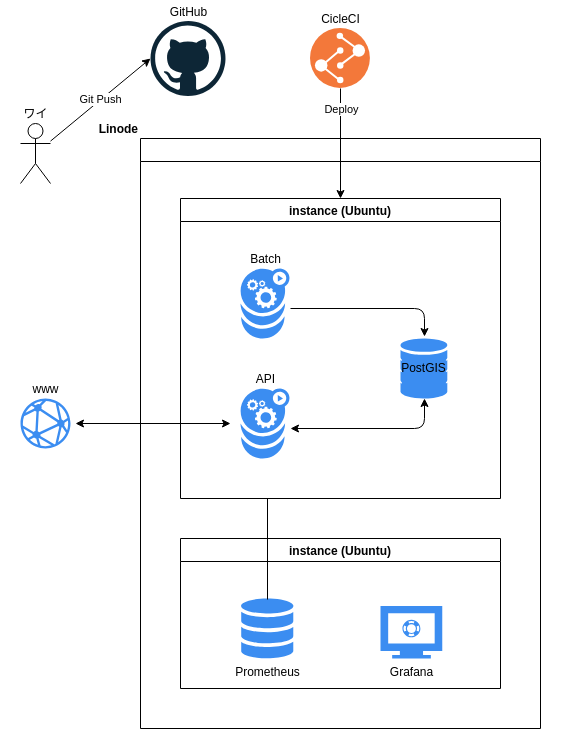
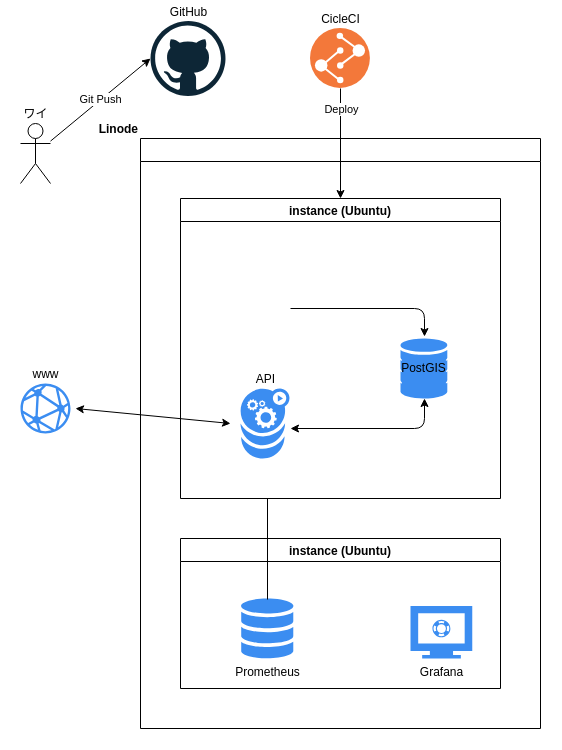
  <mxCell id="0" />
  <mxCell id="1" parent="0" />
  <mxCell id="2" value="Linode" style="swimlane;labelPosition=left;verticalLabelPosition=top;align=right;verticalAlign=bottom;" vertex="1" parent="1"><mxGeometry x="140" y="138" width="400" height="590" as="geometry" /></mxCell>
  <mxCell id="3" value="instance (Ubuntu)" style="swimlane;" vertex="1" parent="2"><mxGeometry x="40" y="60" width="320" height="300" as="geometry" /></mxCell>
  <mxCell id="4" value="" style="endArrow=classic;startArrow=classic;html=1;entryX=0.513;entryY=1;entryDx=0;entryDy=0;entryPerimeter=0;" edge="1" parent="3" target="6"><mxGeometry width="50" height="50" relative="1" as="geometry"><mxPoint x="110" y="230" as="sourcePoint" /><mxPoint x="210" y="150" as="targetPoint" /><Array as="points"><mxPoint x="244" y="230" /></Array></mxGeometry></mxCell>
  <mxCell id="5" value="" style="endArrow=classic;html=1;entryX=0.513;entryY=-0.033;entryDx=0;entryDy=0;entryPerimeter=0;" edge="1" parent="3" target="6"><mxGeometry width="50" height="50" relative="1" as="geometry"><mxPoint x="110" y="110" as="sourcePoint" /><mxPoint x="230" y="60" as="targetPoint" /><Array as="points"><mxPoint x="244" y="110" /></Array></mxGeometry></mxCell>
  <mxCell id="6" value="PostGIS" style="sketch=0;html=1;aspect=fixed;strokeColor=none;shadow=0;align=center;verticalAlign=middle;fillColor=#3B8DF1;shape=mxgraph.gcp2.database_2;fontColor=#000000;labelPosition=center;verticalLabelPosition=middle;" vertex="1" parent="3"><mxGeometry x="220" y="140" width="46.8" height="60" as="geometry" /></mxCell>
- <mxCell id="7" value="Batch" style="sketch=0;html=1;aspect=fixed;strokeColor=none;shadow=0;align=center;verticalAlign=bottom;fillColor=#3B8DF1;shape=mxgraph.gcp2.service;fontColor=#000000;labelPosition=center;verticalLabelPosition=top;" vertex="1" parent="3"><mxGeometry x="60" y="70" width="49" height="70" as="geometry" /></mxCell>
  <mxCell id="8" value="API" style="sketch=0;html=1;aspect=fixed;strokeColor=none;shadow=0;align=center;verticalAlign=bottom;fillColor=#3B8DF1;shape=mxgraph.gcp2.service;fontColor=#000000;labelPosition=center;verticalLabelPosition=top;" vertex="1" parent="3"><mxGeometry x="60" y="190" width="49" height="70" as="geometry" /></mxCell>
  <mxCell id="9" value="instance (Ubuntu)" style="swimlane;" vertex="1" parent="2"><mxGeometry x="40" y="400" width="320" height="150" as="geometry" /></mxCell>
- <mxCell id="10" value="Grafana" style="sketch=0;html=1;aspect=fixed;strokeColor=none;shadow=0;align=center;verticalAlign=top;fillColor=#3B8DF1;shape=mxgraph.gcp2.monitor;fontColor=#000000;labelPosition=center;verticalLabelPosition=bottom;" vertex="1" parent="9"><mxGeometry x="200" y="67.5" width="61.76" height="52.5" as="geometry" /></mxCell>
+ <mxCell id="10" value="Grafana" style="sketch=0;html=1;aspect=fixed;strokeColor=none;shadow=0;align=center;verticalAlign=top;fillColor=#3B8DF1;shape=mxgraph.gcp2.monitor;fontColor=#000000;labelPosition=center;verticalLabelPosition=bottom;" vertex="1" parent="9"><mxGeometry x="230" y="67.5" width="61.76" height="52.5" as="geometry" /></mxCell>
  <mxCell id="11" value="Prometheus" style="sketch=0;html=1;aspect=fixed;strokeColor=none;shadow=0;align=center;verticalAlign=top;fillColor=#3B8DF1;shape=mxgraph.gcp2.cloud_monitoring;fontColor=#000000;labelPosition=center;verticalLabelPosition=bottom;" vertex="1" parent="9"><mxGeometry x="60" y="60" width="54" height="60" as="geometry" /></mxCell>
  <mxCell id="12" value="" style="endArrow=none;html=1;fontColor=#000000;exitX=0.5;exitY=0.017;exitDx=0;exitDy=0;exitPerimeter=0;" edge="1" parent="2" source="11"><mxGeometry width="50" height="50" relative="1" as="geometry"><mxPoint x="230" y="330" as="sourcePoint" /><mxPoint x="127" y="360" as="targetPoint" /></mxGeometry></mxCell>
  <mxCell id="13" value="ワイ" style="shape=umlActor;verticalLabelPosition=top;verticalAlign=bottom;html=1;outlineConnect=0;labelPosition=center;align=center;" vertex="1" parent="1"><mxGeometry x="20" y="123" width="30" height="60" as="geometry" /></mxCell>
  <mxCell id="14" value="" style="endArrow=classic;html=1;" edge="1" parent="1" source="18" target="3"><mxGeometry width="50" height="50" relative="1" as="geometry"><mxPoint x="290" y="98" as="sourcePoint" /><mxPoint x="420" y="358" as="targetPoint" /></mxGeometry></mxCell>
  <mxCell id="15" value="Deploy" style="edgeLabel;html=1;align=center;verticalAlign=middle;resizable=0;points=[];" vertex="1" connectable="0" parent="14"><mxGeometry x="-0.546" y="-2" relative="1" as="geometry"><mxPoint x="2" y="-5" as="offset" /></mxGeometry></mxCell>
  <mxCell id="16" value="Git Push" style="endArrow=classic;html=1;entryX=0;entryY=0.5;entryDx=0;entryDy=0;entryPerimeter=0;" edge="1" parent="1" source="13"><mxGeometry width="50" height="50" relative="1" as="geometry"><mxPoint x="370" y="408" as="sourcePoint" /><mxPoint x="150" y="58" as="targetPoint" /></mxGeometry></mxCell>
  <mxCell id="17" value="GitHub" style="dashed=0;outlineConnect=0;html=1;align=center;labelPosition=center;verticalLabelPosition=top;verticalAlign=bottom;shape=mxgraph.weblogos.github" vertex="1" parent="1"><mxGeometry x="150" y="20.5" width="75" height="75" as="geometry" /></mxCell>
  <mxCell id="18" value="&lt;font color=&quot;#000000&quot;&gt;CicleCI&lt;/font&gt;" style="aspect=fixed;perimeter=ellipsePerimeter;html=1;align=center;shadow=0;dashed=0;fontColor=#4277BB;labelBackgroundColor=#ffffff;fontSize=12;spacingTop=3;image;image=img/lib/ibm/devops/build_test.svg;labelPosition=center;verticalLabelPosition=top;verticalAlign=bottom;" vertex="1" parent="1"><mxGeometry x="310" y="28" width="60" height="60" as="geometry" /></mxCell>
- <mxCell id="19" value="www" style="sketch=0;html=1;aspect=fixed;strokeColor=none;shadow=0;align=center;verticalAlign=bottom;fillColor=#3B8DF1;shape=mxgraph.gcp2.network;fontColor=#000000;labelPosition=center;verticalLabelPosition=top;" vertex="1" parent="1"><mxGeometry x="20" y="398" width="50" height="50" as="geometry" /></mxCell>
+ <mxCell id="19" value="www" style="sketch=0;html=1;aspect=fixed;strokeColor=none;shadow=0;align=center;verticalAlign=bottom;fillColor=#3B8DF1;shape=mxgraph.gcp2.network;fontColor=#000000;labelPosition=center;verticalLabelPosition=top;" vertex="1" parent="1"><mxGeometry x="20" y="383" width="50" height="50" as="geometry" /></mxCell>
  <mxCell id="20" value="" style="endArrow=classic;startArrow=classic;html=1;fontColor=#000000;entryX=1.1;entryY=0.5;entryDx=0;entryDy=0;entryPerimeter=0;" edge="1" parent="1" target="19"><mxGeometry width="50" height="50" relative="1" as="geometry"><mxPoint x="230" y="423" as="sourcePoint" /><mxPoint x="420" y="318" as="targetPoint" /></mxGeometry></mxCell>
